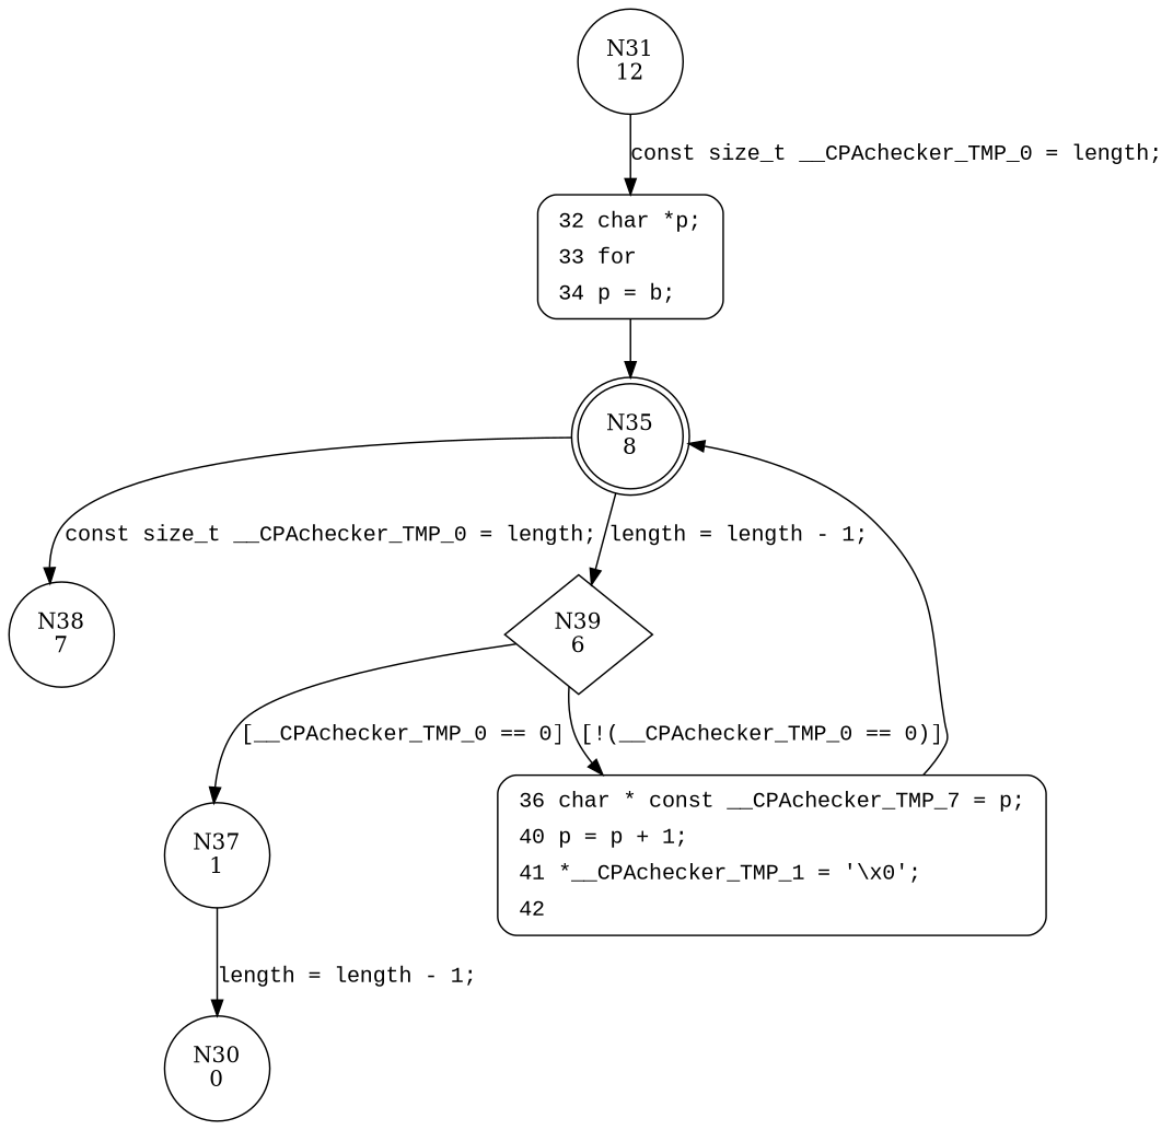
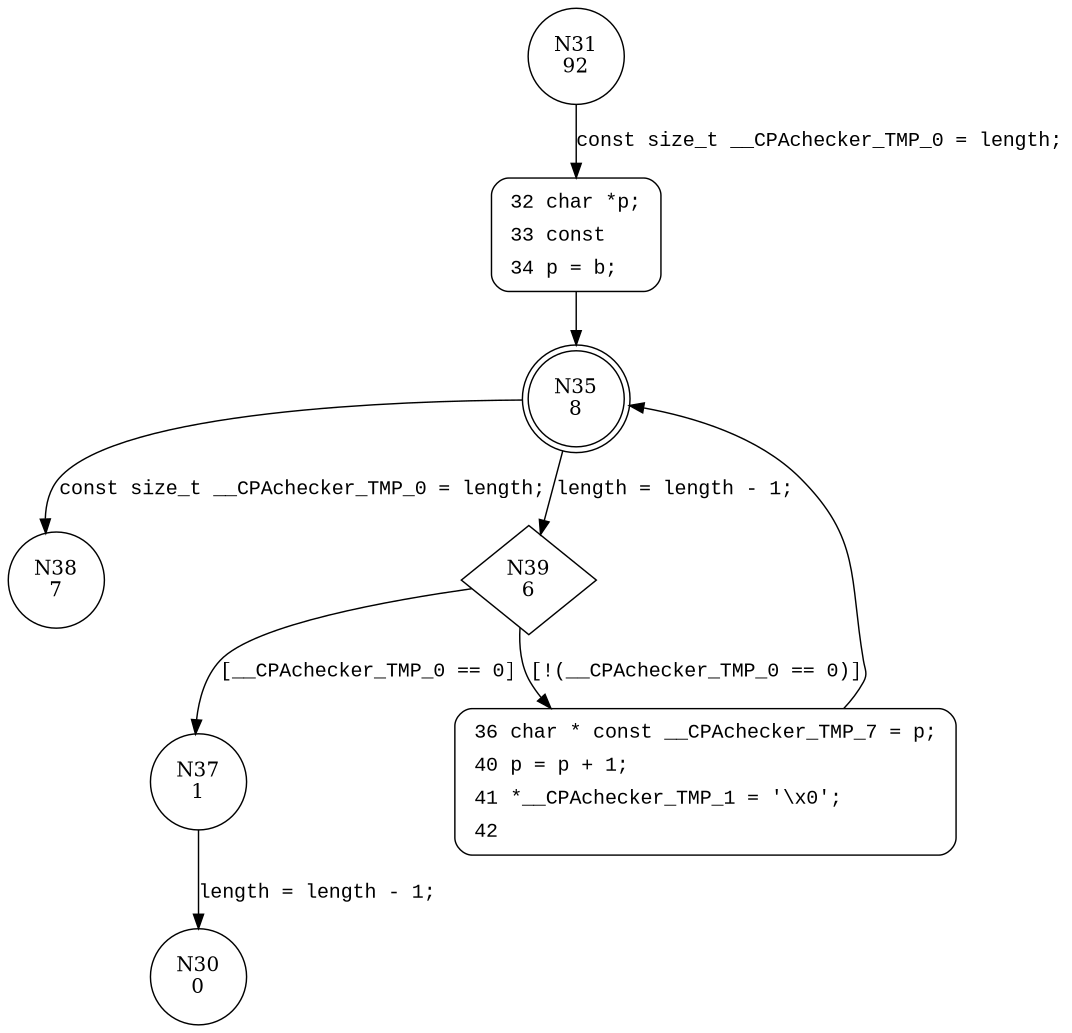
  digraph {
    node [shape=circle]
    edge [fontname="Courier New"]
-   n1 [label="N31\n12"]
-   n2 [fillcolor=white fontname="Courier New" label=<<table border="0" cellborder="0" cellpadding="3" bgcolor="white"><tr><td align="right">32</td><td align="left">char *p;</td></tr><tr><td align="right">33</td><td align="left">for</td></tr><tr><td align="right">34</td><td align="left">p = b;</td></tr></table>> penwidth=1 shape=Mrecord style="filled,bold"]
+   n1 [label="N31\n92"]
+   n2 [fillcolor=white fontname="Courier New" label=<<table border="0" cellborder="0" cellpadding="3" bgcolor="white"><tr><td align="right">32</td><td align="left">char *p;</td></tr><tr><td align="right">33</td><td align="left">const</td></tr><tr><td align="right">34</td><td align="left">p = b;</td></tr></table>> penwidth=1 shape=Mrecord style="filled,bold"]
    n3 [label="N35\n8" shape=doublecircle]
    n4 [label="N38\n7"]
    n5 [label="N39\n6" shape=diamond]
    n6 [label="N37\n1"]
    n7 [fillcolor=white fontname="Courier New" label=<<table border="0" cellborder="0" cellpadding="3" bgcolor="white"><tr><td align="right">36</td><td align="left">char * const __CPAchecker_TMP_7 = p;</td></tr><tr><td align="right">40</td><td align="left">p = p + 1;</td></tr><tr><td align="right">41</td><td align="left">*__CPAchecker_TMP_1 = &#39;\x0&#39;;</td></tr><tr><td align="right">42</td><td align="left"></td></tr></table>> penwidth=1 shape=Mrecord style="filled,bold"]
    n8 [label="N30\n0"]
    n1 -> n2 [label="const size_t __CPAchecker_TMP_0 = length;"]
    n2 -> n3 [fontname=""]
    n3 -> n4 [label="const size_t __CPAchecker_TMP_0 = length;"]
    n3 -> n5 [label="length = length - 1;"]
    n5 -> n6 [label="[__CPAchecker_TMP_0 == 0]"]
    n5 -> n7 [label="[!(__CPAchecker_TMP_0 == 0)]"]
    n6 -> n8 [label="length = length - 1;"]
    n7 -> n3 [fontname=""]
  }
